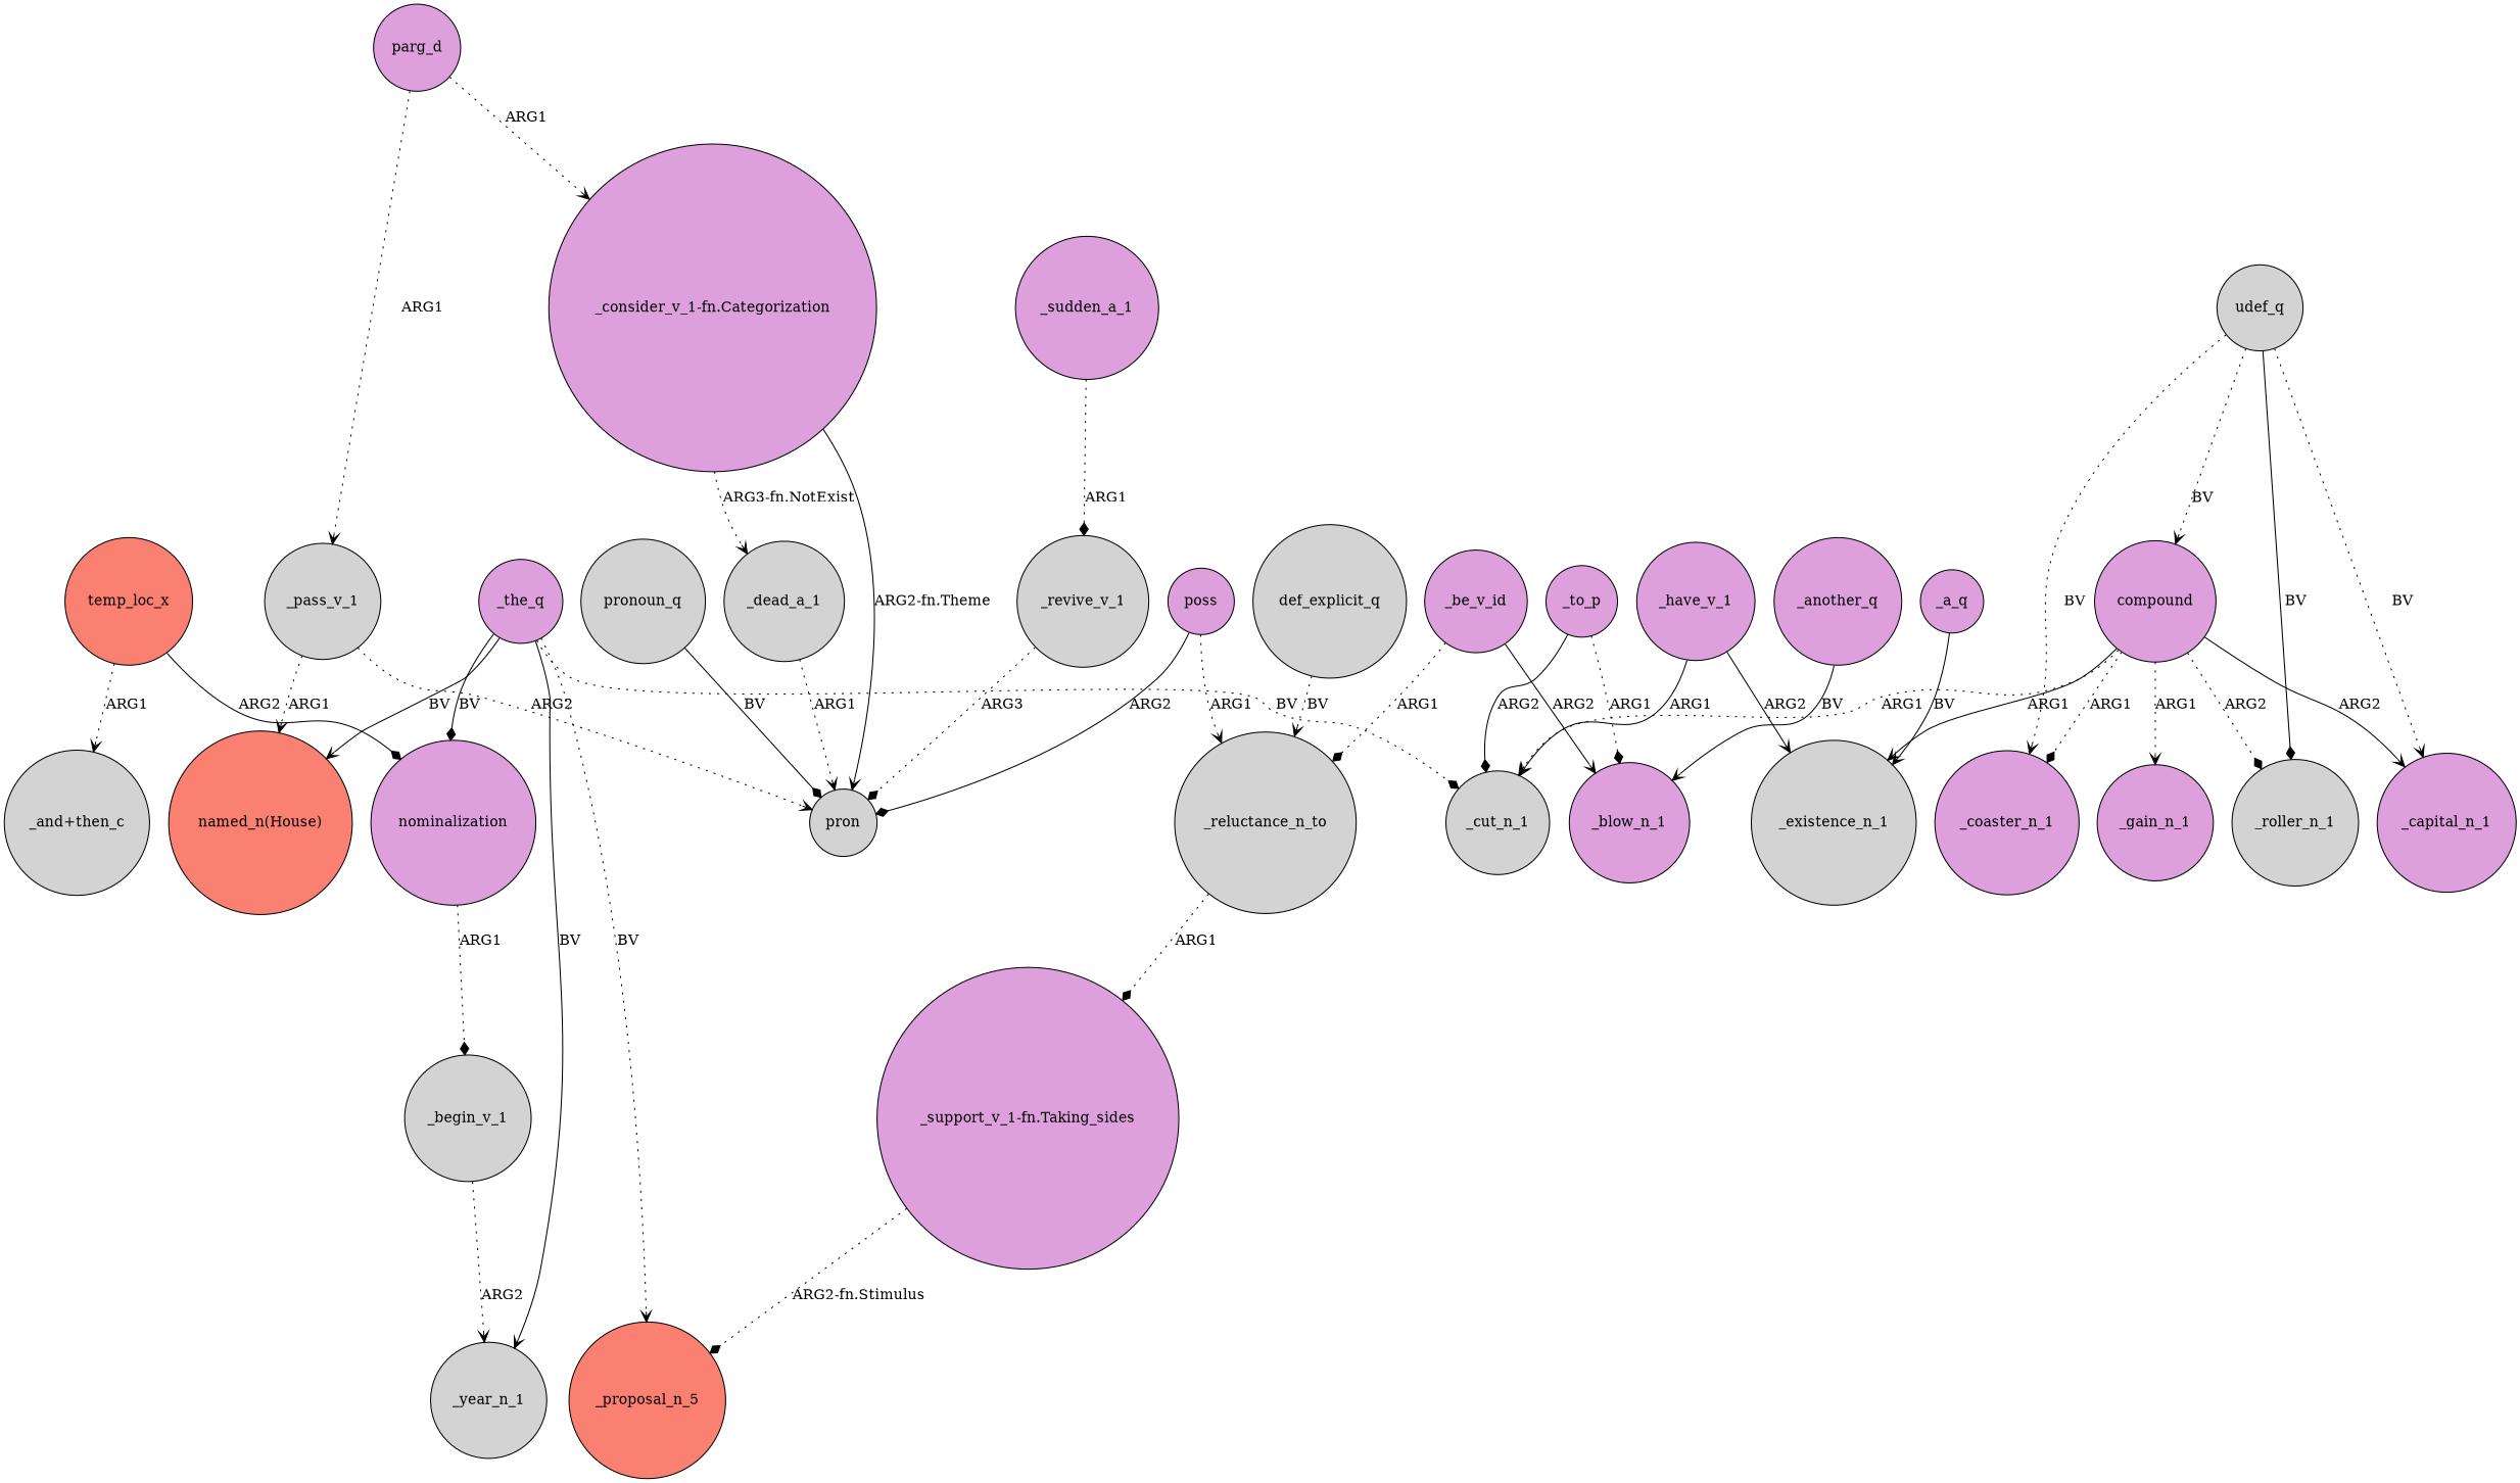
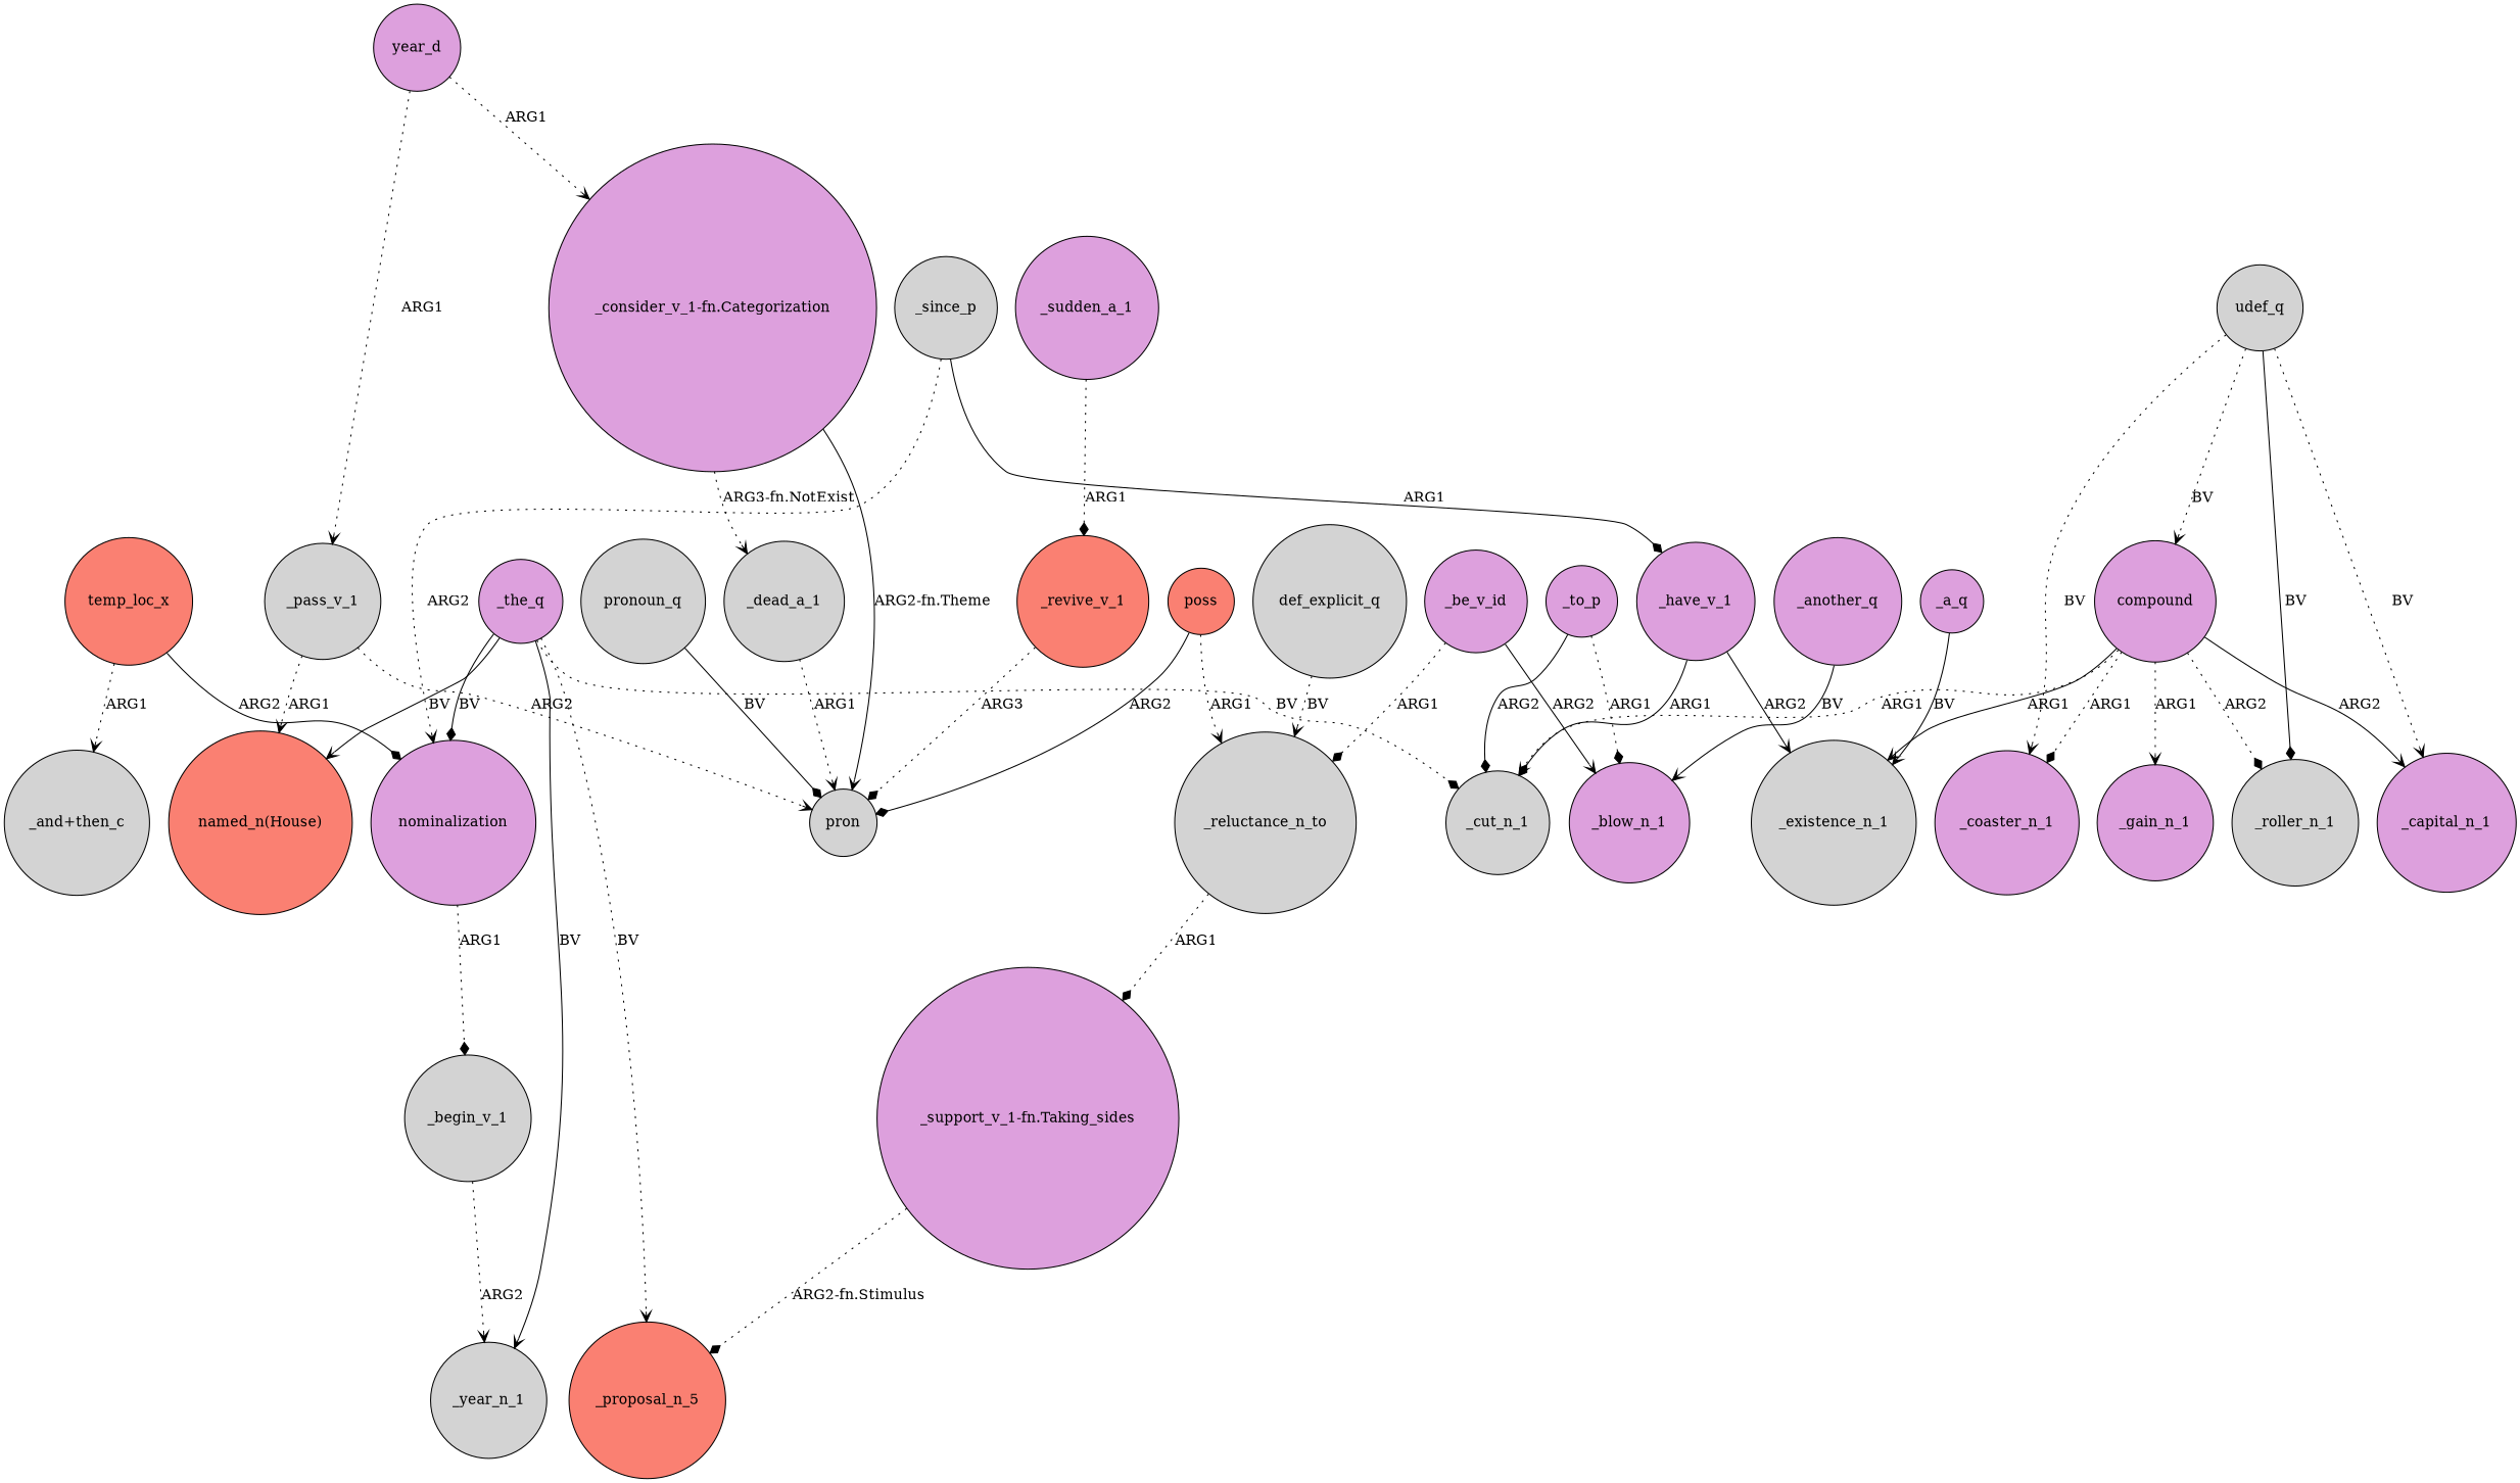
  digraph {
    node [fillcolor=plum shape=circle style=filled]
    edge [arrowhead=vee style=dotted]
    _existence_n_1 [fillcolor=lightgrey]
    _have_v_1
    _cut_n_1 [fillcolor=lightgrey]
    _begin_v_1 [fillcolor=lightgrey]
    _year_n_1 [fillcolor=lightgrey]
    _the_q
    n7 [fillcolor=salmon label=_proposal_n_5]
    nominalization
    "named_n(House)" [fillcolor=salmon]
    _reluctance_n_to [fillcolor=lightgrey]
-   poss
+   poss [fillcolor=salmon]
    pron [fillcolor=lightgrey]
    "_support_v_1-fn.Taking_sides"
    compound
    _capital_n_1
    _roller_n_1 [fillcolor=lightgrey]
    _gain_n_1
    _coaster_n_1
    _a_q
    _be_v_id
    _blow_n_1
    _dead_a_1 [fillcolor=lightgrey]
    udef_q [fillcolor=lightgrey]
    _pass_v_1 [fillcolor=lightgrey]
-   parg_d
+   parg_d [label=year_d]
    "_consider_v_1-fn.Categorization"
    temp_loc_x [fillcolor=salmon]
    "_and+then_c" [fillcolor=lightgrey]
    _another_q
    _to_p
    pronoun_q [fillcolor=lightgrey]
-   _revive_v_1 [fillcolor=lightgrey]
+   _revive_v_1 [fillcolor=salmon]
    def_explicit_q [fillcolor=lightgrey]
    _sudden_a_1
+   _since_p [fillcolor=lightgrey]
    _have_v_1 -> _existence_n_1 [label=ARG2 style=solid]
-   _have_v_1 -> _cut_n_1 [label=ARG1 style=solid]
+   _have_v_1 -> _cut_n_1 [arrowhead=diamond label=ARG1 style=solid]
    _begin_v_1 -> _year_n_1 [label=ARG2]
    _the_q -> _cut_n_1 [arrowhead=diamond label=BV]
    _the_q -> _year_n_1 [label=BV style=solid]
    _the_q -> n7 [label=BV]
    _the_q -> nominalization [arrowhead=diamond label=BV style=solid]
    _the_q -> "named_n(House)" [label=BV style=solid]
    nominalization -> _begin_v_1 [arrowhead=diamond label=ARG1]
    _reluctance_n_to -> "_support_v_1-fn.Taking_sides" [arrowhead=diamond label=ARG1]
    poss -> _reluctance_n_to [label=ARG1]
    poss -> pron [arrowhead=diamond label=ARG2 style=solid]
    "_support_v_1-fn.Taking_sides" -> n7 [arrowhead=diamond label="ARG2-fn.Stimulus"]
    compound -> _existence_n_1 [label=ARG1 style=solid]
    compound -> _cut_n_1 [label=ARG1]
    compound -> _capital_n_1 [label=ARG2 style=solid]
    compound -> _roller_n_1 [arrowhead=diamond label=ARG2]
    compound -> _gain_n_1 [label=ARG1]
    compound -> _coaster_n_1 [arrowhead=diamond label=ARG1]
    _a_q -> _existence_n_1 [label=BV style=solid]
    _be_v_id -> _reluctance_n_to [arrowhead=diamond label=ARG1]
    _be_v_id -> _blow_n_1 [label=ARG2 style=solid]
    _dead_a_1 -> pron [label=ARG1]
    udef_q -> compound [label=BV]
    udef_q -> _capital_n_1 [label=BV]
    udef_q -> _roller_n_1 [arrowhead=diamond label=BV style=solid]
    udef_q -> _coaster_n_1 [label=BV]
    _pass_v_1 -> "named_n(House)" [label=ARG1]
    _pass_v_1 -> pron [label=ARG2]
    parg_d -> _pass_v_1 [label=ARG1]
    parg_d -> "_consider_v_1-fn.Categorization" [label=ARG1]
    "_consider_v_1-fn.Categorization" -> pron [label="ARG2-fn.Theme" style=solid]
    "_consider_v_1-fn.Categorization" -> _dead_a_1 [label="ARG3-fn.NotExist"]
    temp_loc_x -> nominalization [arrowhead=diamond label=ARG2 style=solid]
    temp_loc_x -> "_and+then_c" [label=ARG1]
    _another_q -> _blow_n_1 [label=BV style=solid]
    _to_p -> _cut_n_1 [arrowhead=diamond label=ARG2 style=solid]
    _to_p -> _blow_n_1 [arrowhead=diamond label=ARG1]
    pronoun_q -> pron [arrowhead=diamond label=BV style=solid]
    _revive_v_1 -> pron [arrowhead=diamond label=ARG3]
    def_explicit_q -> _reluctance_n_to [label=BV]
    _sudden_a_1 -> _revive_v_1 [arrowhead=diamond label=ARG1]
+   _since_p -> _have_v_1 [arrowhead=diamond label=ARG1 style=solid]
+   _since_p -> nominalization [label=ARG2]
  }
